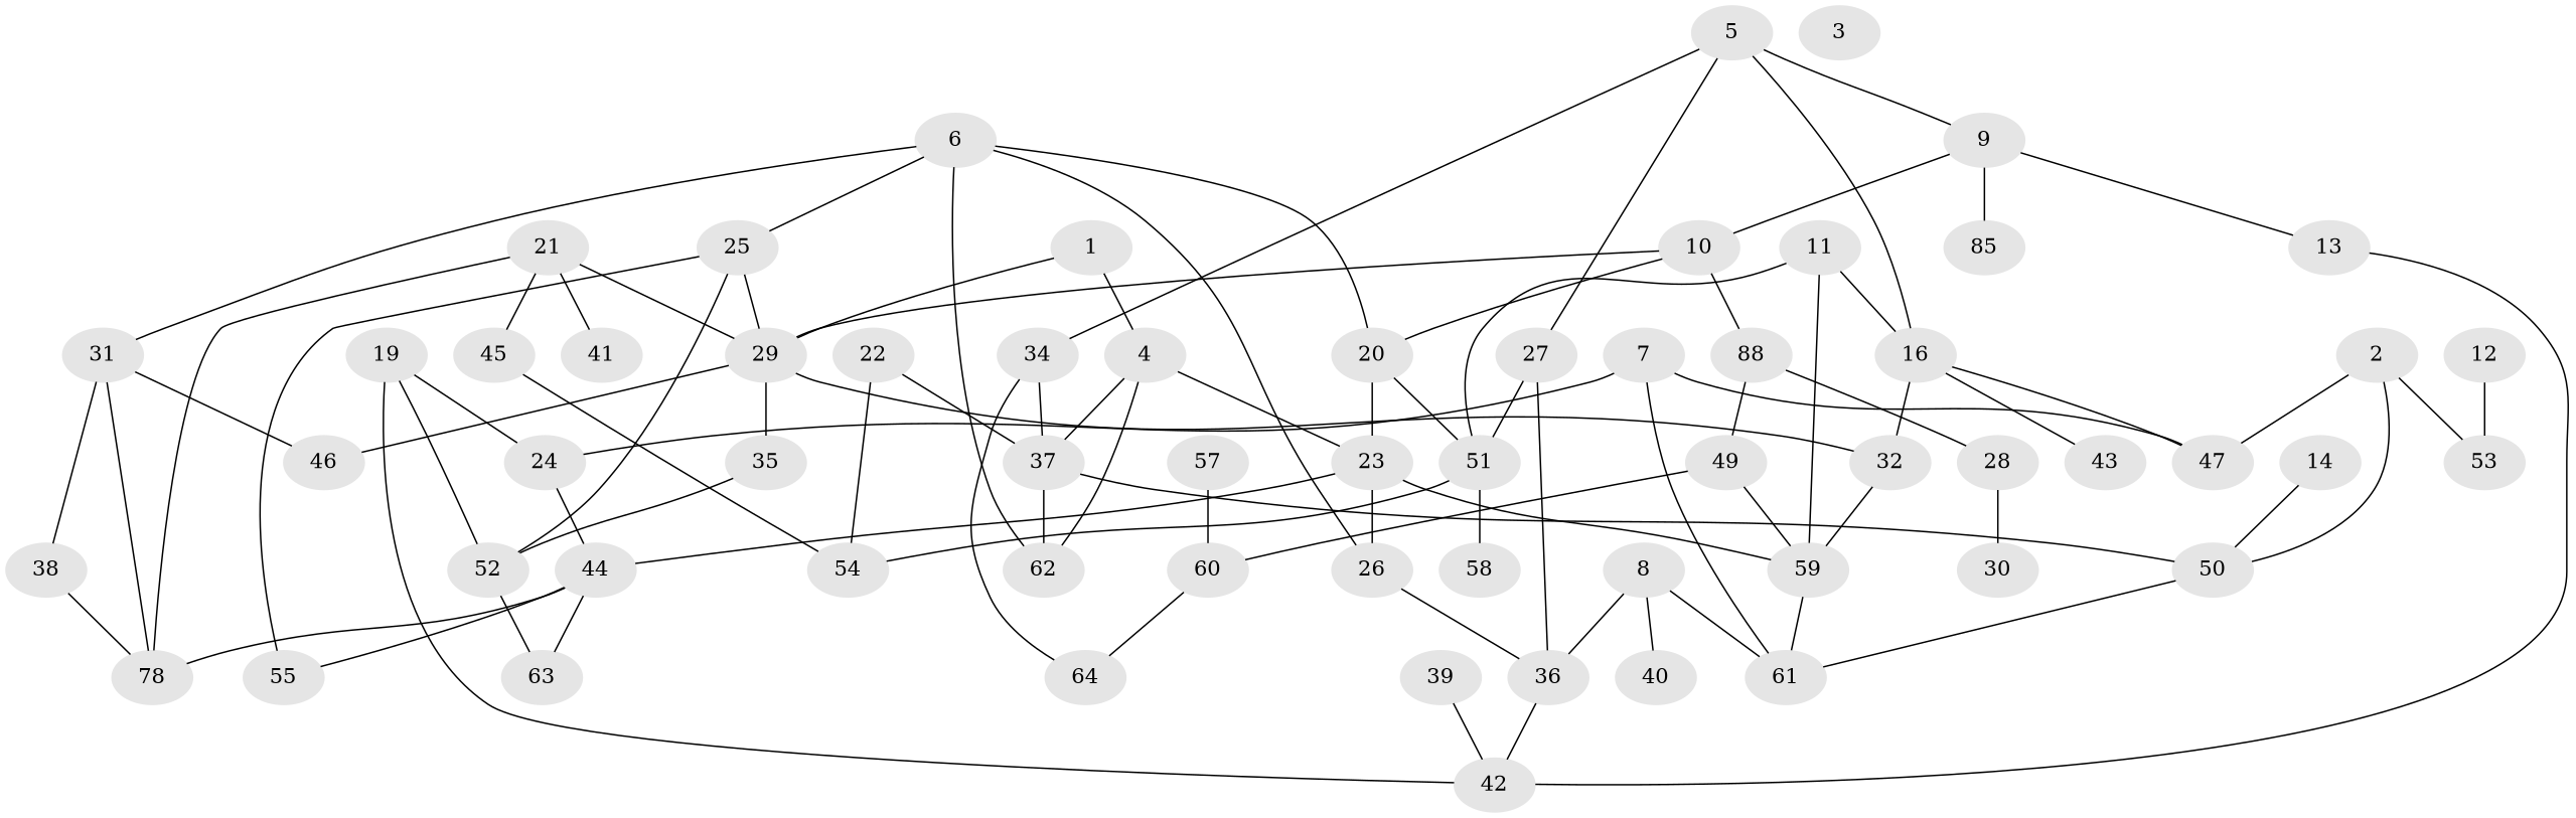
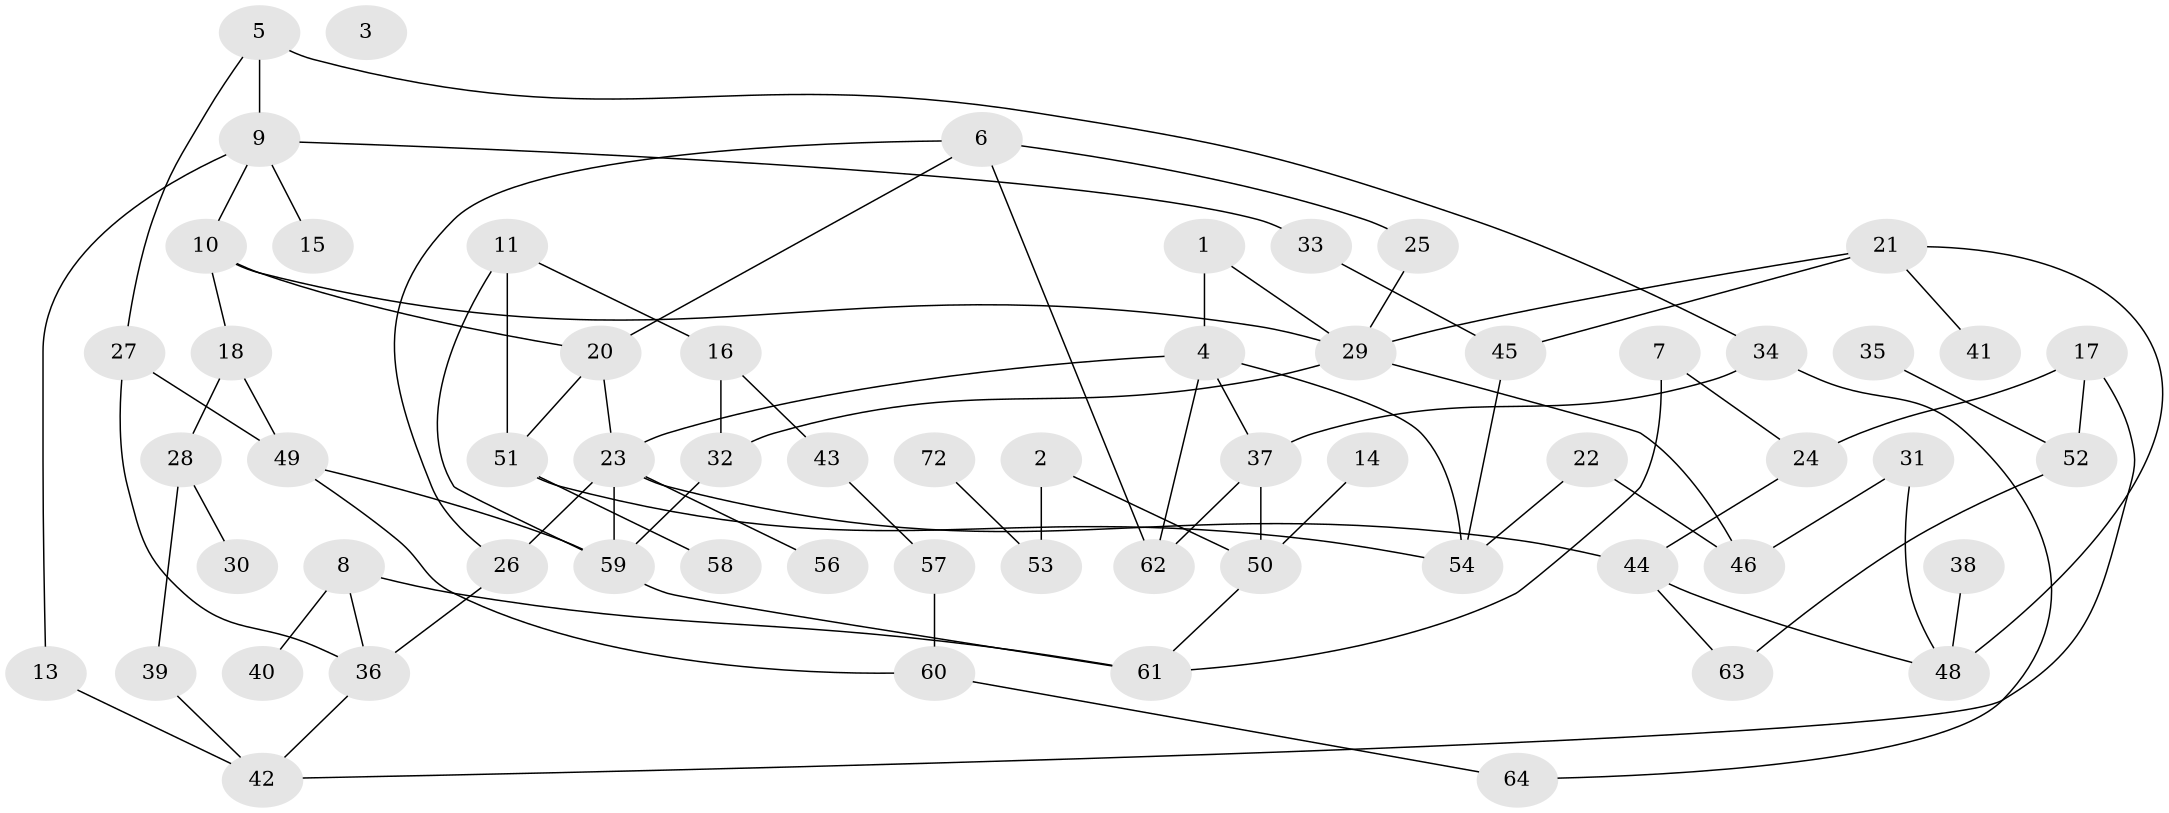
  graph {
    fontname="DejaVu Serif"
    node [color=gray90 fontname="DejaVu Serif" style=filled]
    edge [fontname="DejaVu Serif"]
    1
    4
    29
    23
    37
    54
    62
    32
    35
    46
    2
-   47
    50
    53
    25
    52
-   55
    61
    3
    26
    59
    44
+   56
    5
    9
    16
    27
    34
    10
    13
-   15 [label=85]
+   15
+   33
    43
    36
    51
    64
    6
    20
    31
-   48 [label=78]
+   48
    38
    7
    24
    8
    40
    42
-   18 [label=88]
+   18
    45
    28
    49
    11
    58
-   12
+   12 [label=72]
    14
    57
    60
    30
    39
-   19
+   19 [label=17]
    63
    21
    41
    22
    1 -- 4
    1 -- 29
    4 -- 23
    4 -- 37
+   4 -- 54
    4 -- 62
    29 -- 32
-   29 -- 35
    29 -- 46
    23 -- 26
    23 -- 59
    23 -- 44
+   23 -- 56
    37 -- 62
    37 -- 50
    32 -- 59
    35 -- 52
-   2 -- 47
    2 -- 50
    2 -- 53
    50 -- 61
    25 -- 29
-   25 -- 52
-   25 -- 55
    52 -- 63
    26 -- 36
    59 -- 61
-   44 -- 55
    44 -- 48
    44 -- 63
    5 -- 9
-   5 -- 16
    5 -- 27
    5 -- 34
    9 -- 10
    9 -- 13
    9 -- 15
+   9 -- 33
    16 -- 32
-   16 -- 47
    16 -- 43
    27 -- 36
-   27 -- 51
+   27 -- 49
    34 -- 37
    34 -- 64
    10 -- 29
    10 -- 20
    10 -- 18
    13 -- 42
+   33 -- 45
+   43 -- 57
    36 -- 42
    51 -- 54
    51 -- 58
    6 -- 62
    6 -- 25
    6 -- 26
    6 -- 20
-   6 -- 31
    20 -- 23
    20 -- 51
    31 -- 46
    31 -- 48
-   31 -- 38
    38 -- 48
-   7 -- 47
    7 -- 61
    7 -- 24
    24 -- 44
    8 -- 61
    8 -- 36
    8 -- 40
    18 -- 28
    18 -- 49
    45 -- 54
    28 -- 30
+   28 -- 39
    49 -- 59
    49 -- 60
    11 -- 59
    11 -- 16
    11 -- 51
    12 -- 53
    14 -- 50
    57 -- 60
    60 -- 64
    39 -- 42
    19 -- 52
    19 -- 24
    19 -- 42
    21 -- 29
    21 -- 48
    21 -- 45
    21 -- 41
-   22 -- 37
+   22 -- 46
    22 -- 54
  }
